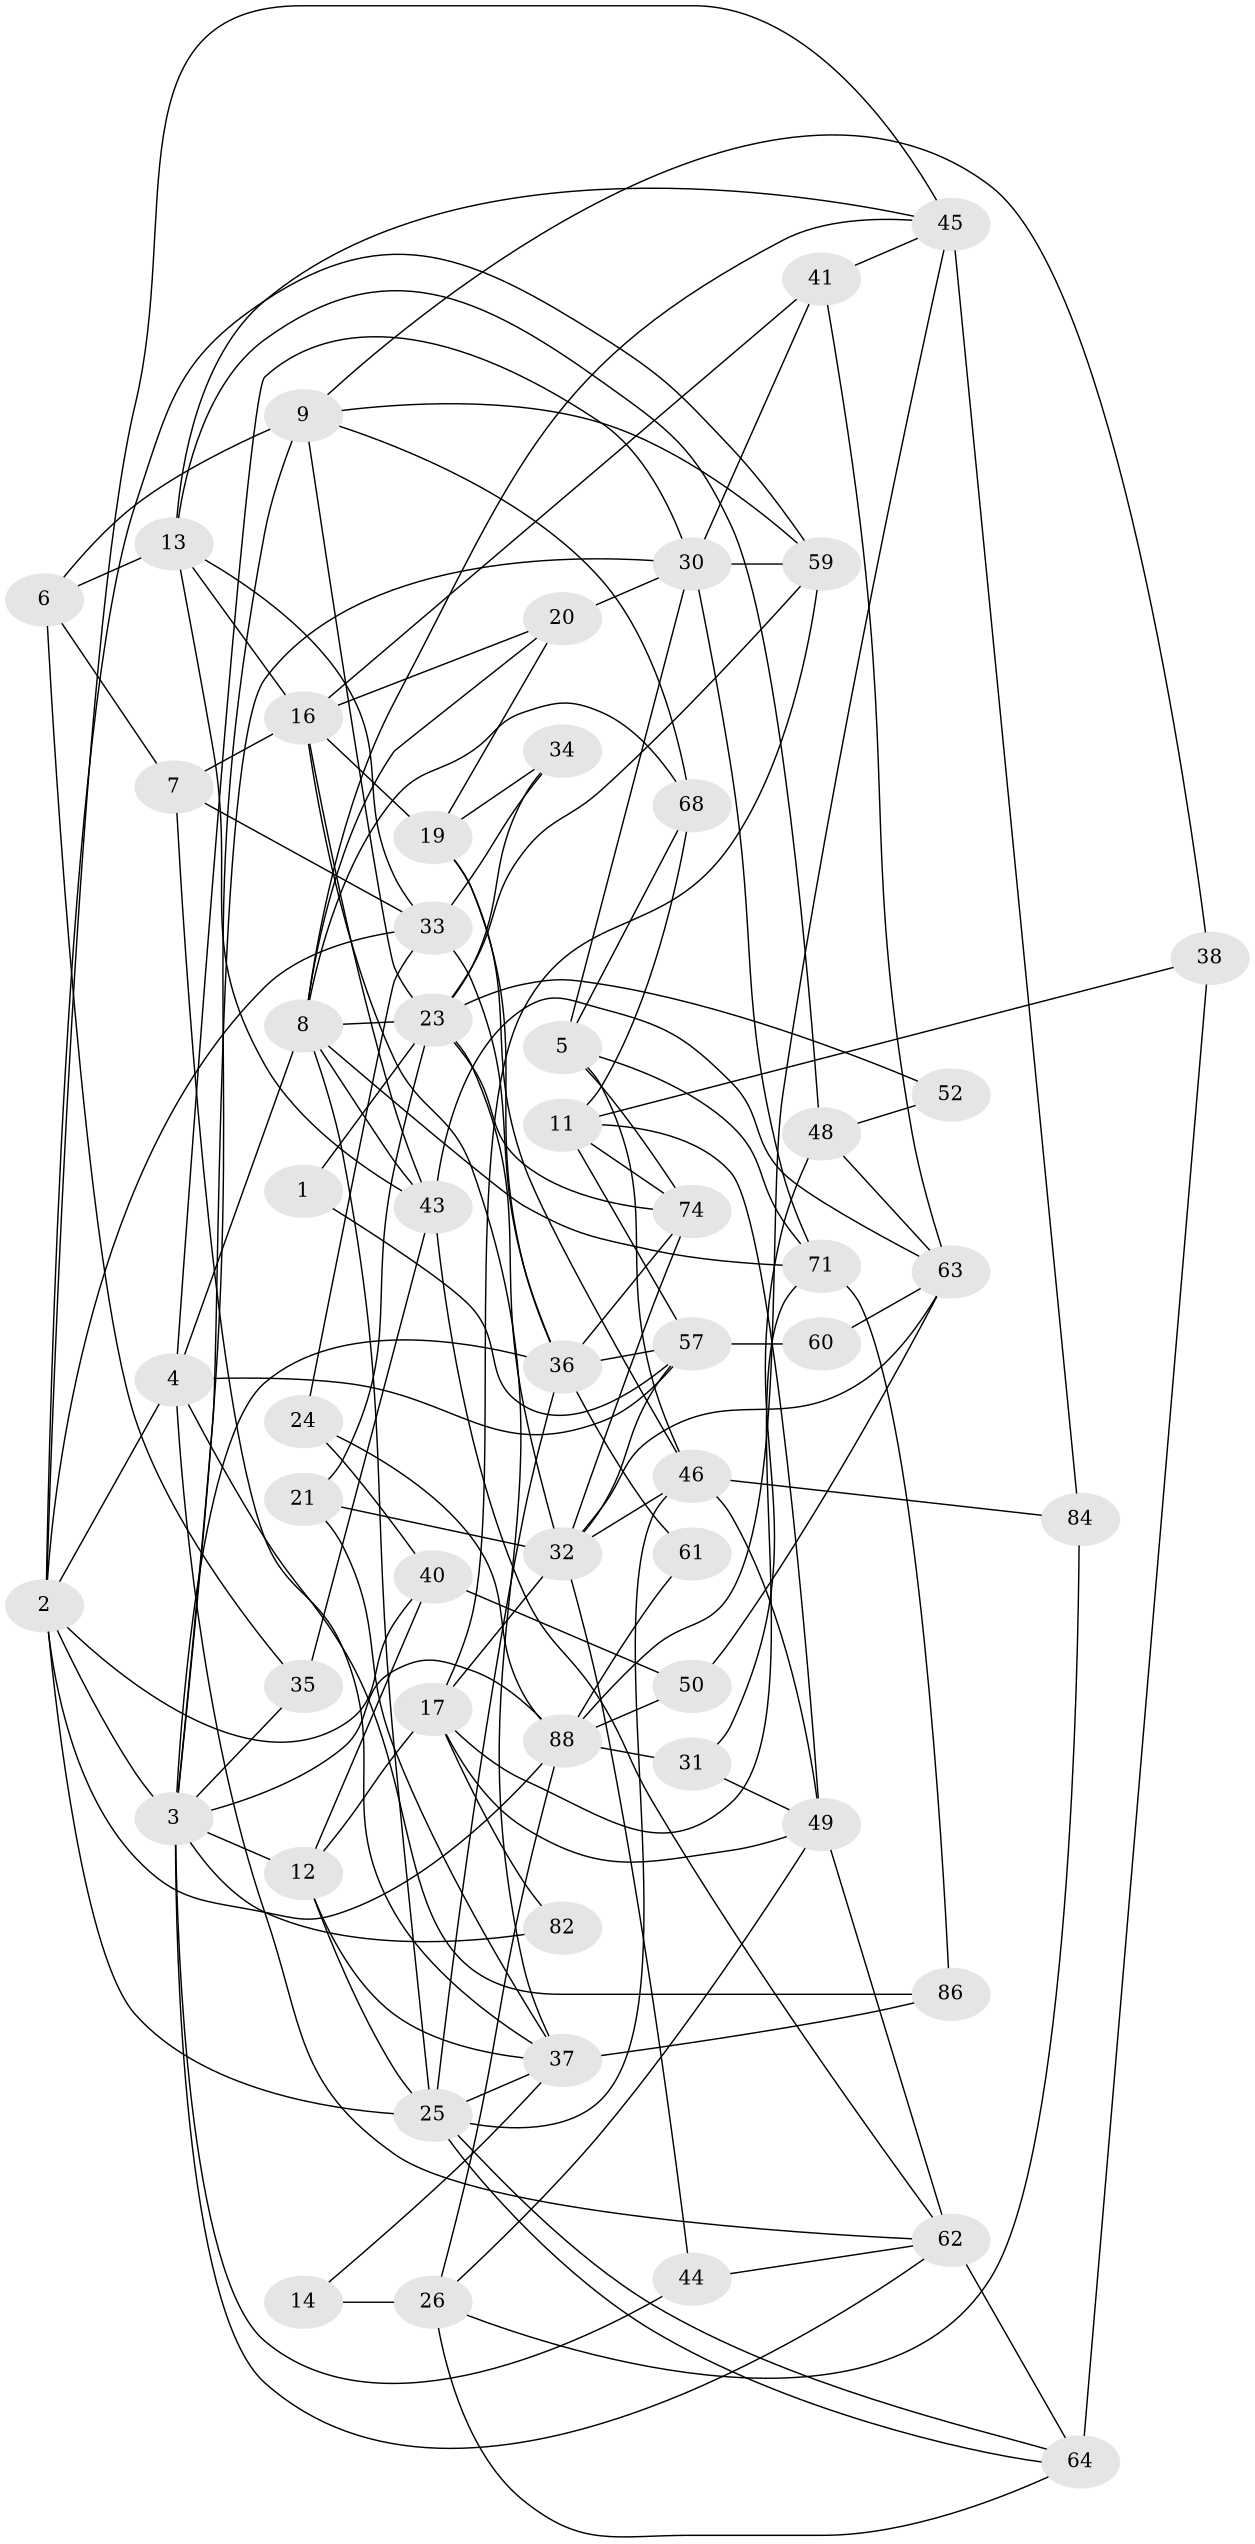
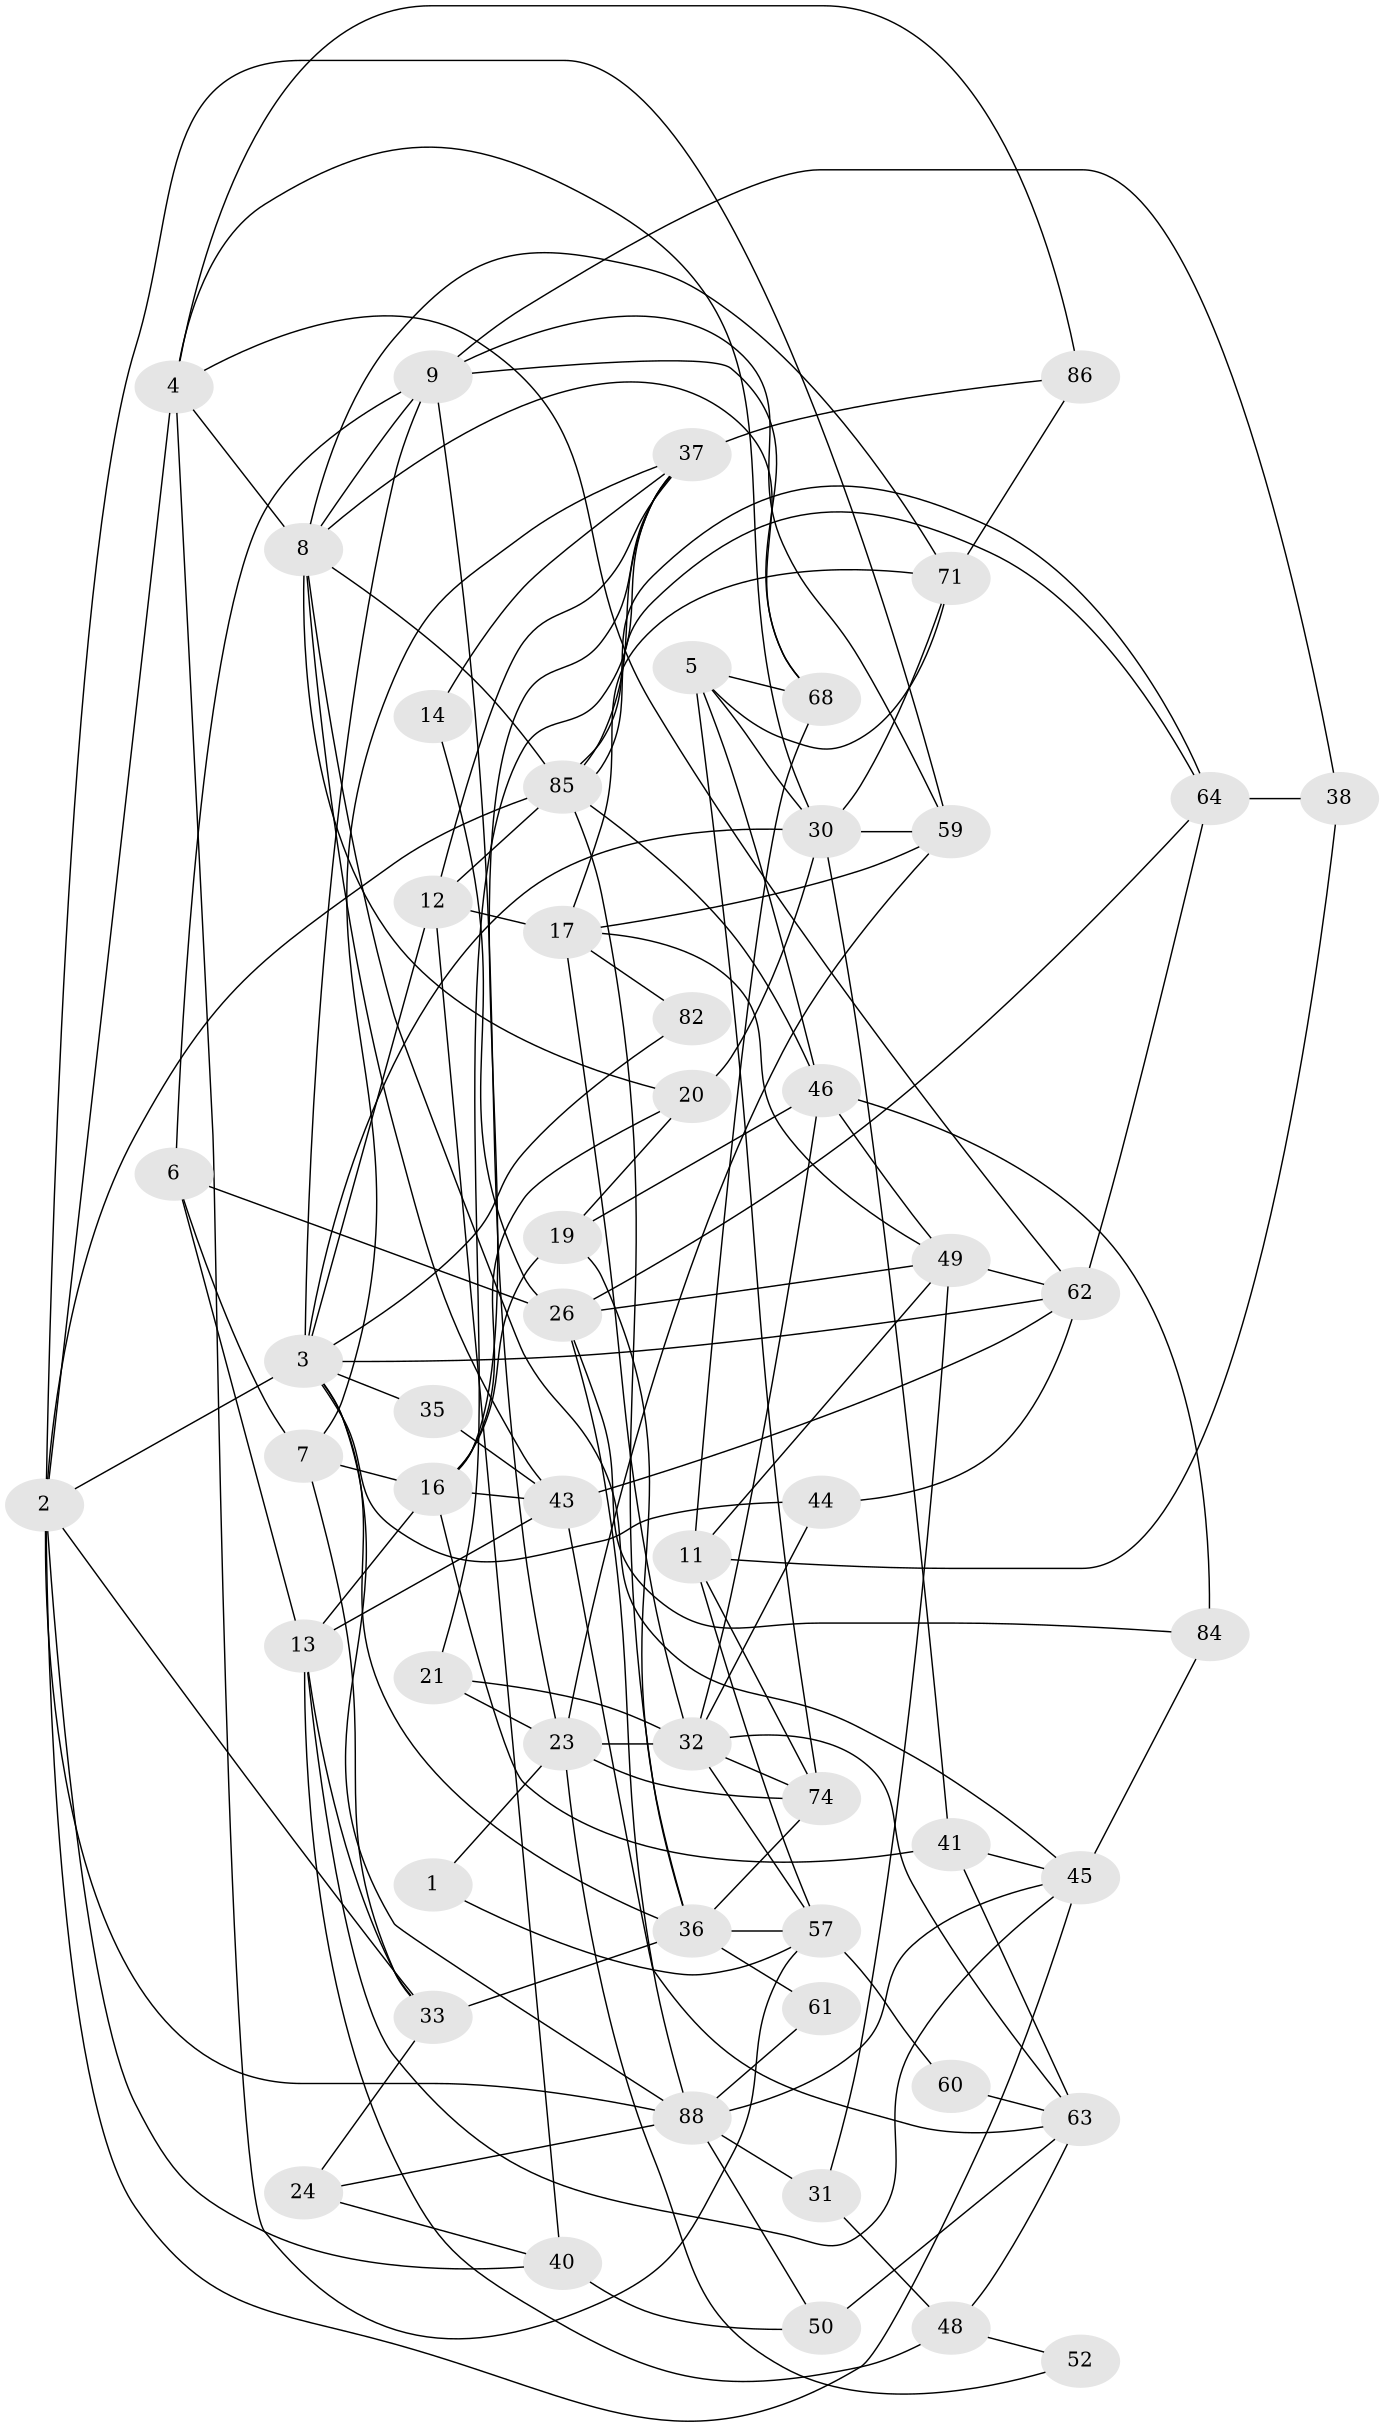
  graph {
    rankdir=LR
    node [color=gray90 style=filled]
    23 [super="+65"]
    59 [super="+67"]
    74 [super="+76"]
    32 [super="+47"]
-   34
    52
    1
    57 [super="+73"]
    60
    2 [super="+22"]
    3 [super="+18"]
    4 [super="+81"]
-   25 [super="+27"]
+   25 [super="+27" label=85]
    n14 [label=88 super="+54"]
    33 [super="+66"]
    40 [super="+58"]
    45
    9 [super="+69"]
    12 [super="+77"]
    30 [super="+85"]
    35
    36 [super="+39"]
    44
    62 [super="+79"]
    82
    8 [super="+10"]
    86
    46 [super="+72"]
    37 [super="+75"]
    64
    31
    50
    61
    84
    68
    n36 [label=38]
    17 [super="+38"]
    71 [super="+80"]
    41
    43 [super="+56"]
    20
    5 [super="+51"]
    49 [super="+53"]
    7 [super="+15"]
    16 [super="+42"]
    6
    13 [super="+83"]
    26
    48
    19 [super="+29"]
    63 [super="+70"]
    11 [super="+55"]
    14
    21
    24
    23 -- 59
    23 -- 74
    23 -- 32
-   23 -- 34
    23 -- 52
    32 -- 74
    32 -- 57
    32 -- 44
    32 -- 46
    32 -- 63
    1 -- 23
    1 -- 57
    57 -- 60
    60 -- 63
    2 -- 59
    2 -- 3
    2 -- 4
    2 -- 25
    2 -- n14
    2 -- 33
    2 -- 40
    2 -- 45
    3 -- n14
    3 -- 9
    3 -- 12
    3 -- 30
    3 -- 35
    3 -- 36
    3 -- 44
    3 -- 62
    3 -- 82
    4 -- 57
    4 -- 30
    4 -- 62
    4 -- 8
    4 -- 86
    25 -- 36
    25 -- 46
    25 -- 37
    25 -- 64
    25 -- 64
    n14 -- 45
    n14 -- 31
    n14 -- 50
    n14 -- 61
-   33 -- 34
    33 -- 36
    40 -- 50
    45 -- 84
    9 -- 23
    9 -- 59
    9 -- 68
    9 -- n36
    12 -- 25
    12 -- 40
    12 -- 37 [weight=2]
    12 -- 17
    30 -- 59
    30 -- 71
    30 -- 41
    35 -- 43
    36 -- 74
    36 -- 57
    36 -- 61
    44 -- 62
    62 -- 64
    8 -- 25
    8 -- 45
-   8 -- 23
+   8 -- 9
    8 -- 68
    8 -- 71
    8 -- 43
    8 -- 20
    46 -- 84
    46 -- 49
    37 -- 86
    64 -- n36
    31 -- 49
    31 -- 48
    50 -- 63
    17 -- 59
    17 -- 32 [weight=2]
    17 -- 82
    17 -- 71
    17 -- 49
    71 -- 86
    41 -- 45
    41 -- 63
    43 -- 62
    43 -- 63
    20 -- 30
    5 -- 74 [weight=2]
    5 -- 30
    5 -- 46
    5 -- 68
    5 -- 71
    49 -- 62
    7 -- 33
    7 -- 37
    7 -- 16
    16 -- 37
    16 -- 41 [weight=2]
    16 -- 43
    16 -- 20
    16 -- 19
    6 -- 9
    6 -- 7
    6 -- 13
-   6 -- 35
+   6 -- 26
    13 -- 33
    13 -- 45
    13 -- 43
    13 -- 16
    13 -- 48
    26 -- n14
    26 -- 64
    26 -- 84
    26 -- 49
    48 -- 52
    48 -- 63
-   19 -- 34
    19 -- 36
    19 -- 46
    19 -- 20
    11 -- 74
    11 -- 57
    11 -- 68
    11 -- n36
    11 -- 49
    14 -- 37
    14 -- 26
    21 -- 23
    21 -- 32
    21 -- 37
    24 -- n14
    24 -- 33
    24 -- 40
  }
